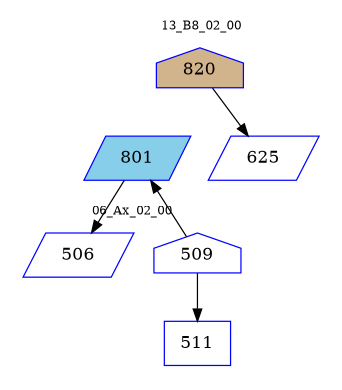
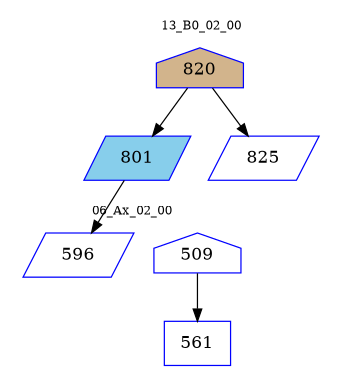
  digraph {
    node [color=blue fillcolor=white shape=parallelogram style=filled]
    edge [color=black]
    n1 [label=509 shape=house]
-   n2 [label=506]
-   n3 [label=511 shape=box]
+   n2 [label=596]
+   n3 [label=561 shape=box]
    n4 [fillcolor=tan label=820 shape=house]
    n5 [fillcolor=skyblue label=801]
-   n6 [label=625]
+   n6 [label=825]
    subgraph cluster_1 {
      color=white
      fontsize=10
      label="06_Ax_02_00"
      n1
      n2
      n3
    }
    subgraph cluster_2 {
      color=white
      fontsize=10
-     label="13_B8_02_00"
+     label="13_B0_02_00"
      n4
      n5
      n6
    }
    n1 -> n3
-   n1 -> n5
+   n4 -> n5
    n4 -> n6
    n5 -> n2
  }
